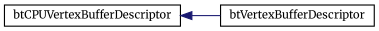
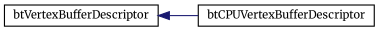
  digraph {
    rankdir=LR
    fontname=Merriweather
    node [color=black fillcolor=white fontname=Merriweather fontsize=10 shape=record style=filled]
    n1 [height=0.2 label=btVertexBufferDescriptor width=0.4]
    n2 [height=0.2 label=btCPUVertexBufferDescriptor width=0.4]
-   n2 -> n1 [color=midnightblue dir=back fontname=Merriweather fontsize=10 labelfontname=Helvetica labelfontsize=10 style=solid]
+   n1 -> n2 [color=midnightblue dir=back fontname=Merriweather fontsize=10 labelfontname=Helvetica labelfontsize=10 style=solid]
  }
